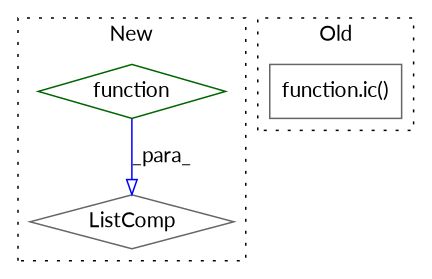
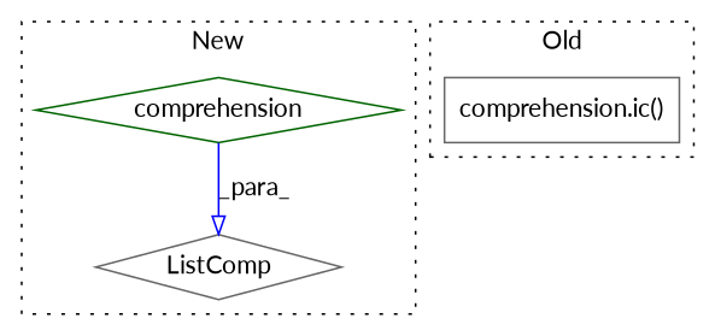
  digraph {
    fontname=Lato
    node [shape=diamond color=gray40 fontname=Lato]
    n1 [a=106 l=63 label=ListComp s=4975]
-   n2 [a=45 l=3 label=function s=5025 color=darkgreen]
-   n3 [a=75 l="3,1" label="function.ic()" s="4708,4729" shape=box]
+   n2 [a=45 l=3 label=comprehension s=5025 color=darkgreen]
+   n3 [a=75 l="3,1" label="comprehension.ic()" s="4708,4729" shape=box]
    subgraph cluster_1 {
      label=New
      style=dotted
      n1
      n2
    }
    subgraph cluster_2 {
      label=Old
      style=dotted
      n3
    }
    n2 -> n1 [label=_para_ color=blue style=solid arrowhead=onormal fontname=Lato]
  }
